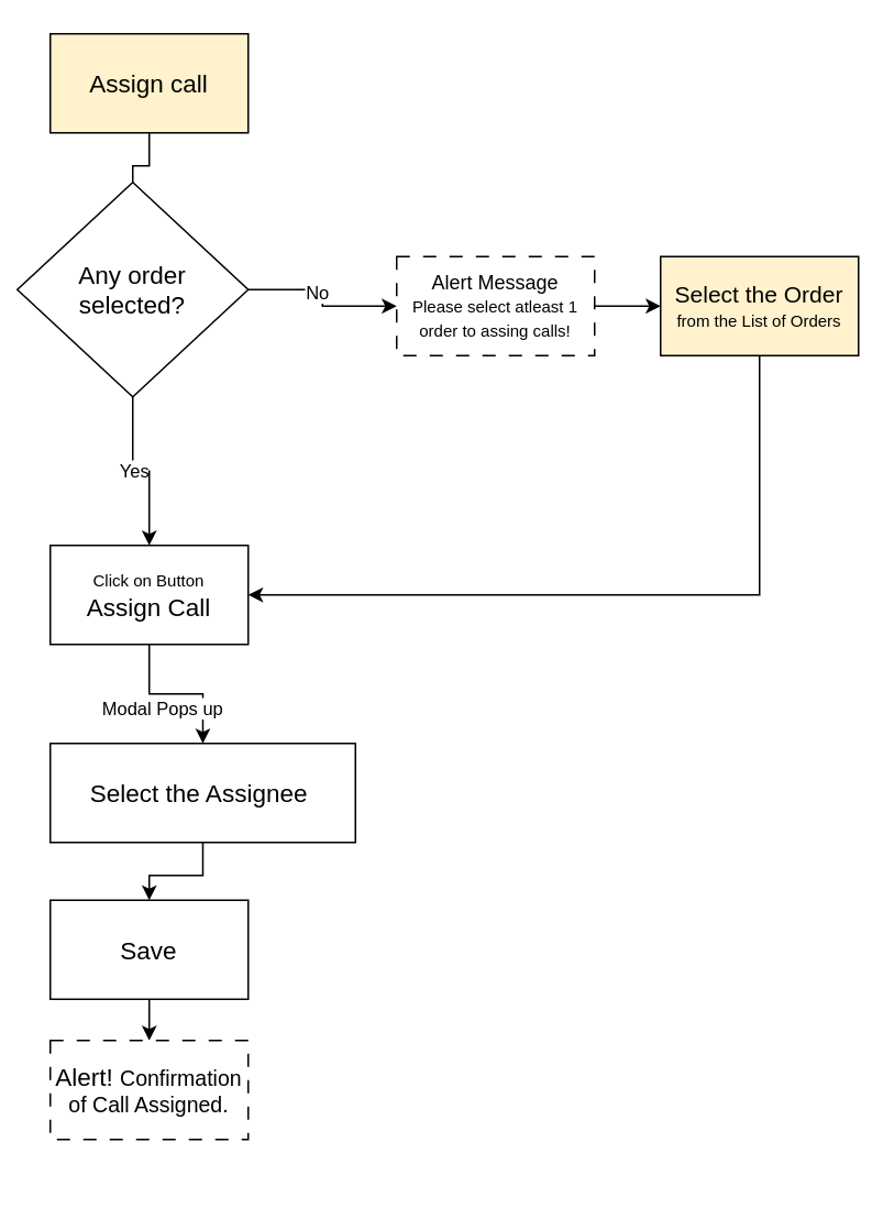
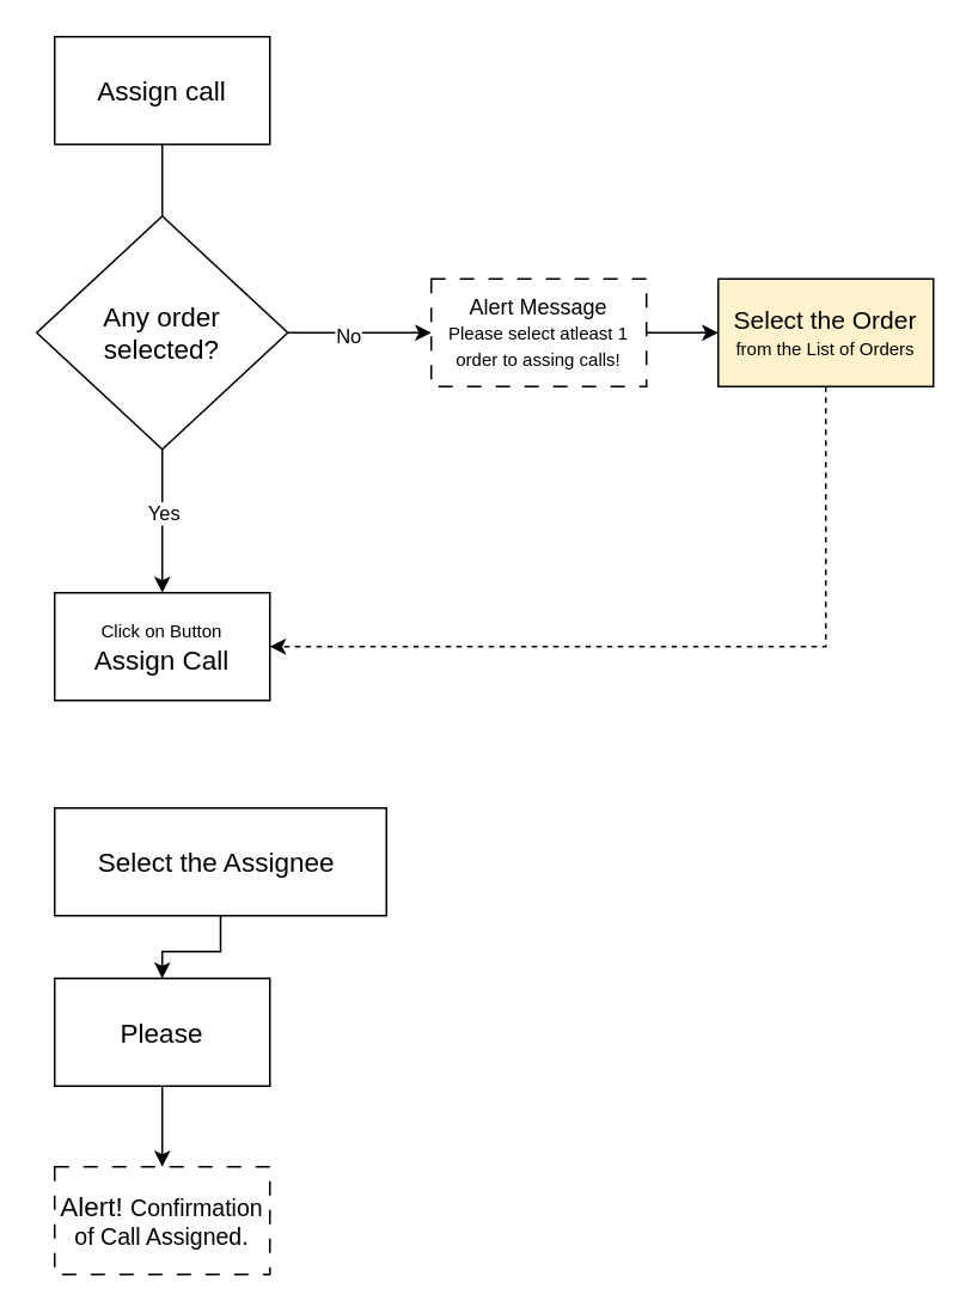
  <mxCell id="0" />
  <mxCell id="1" parent="0" />
  <mxCell id="2" value="" style="edgeStyle=orthogonalEdgeStyle;rounded=0;orthogonalLoop=1;jettySize=auto;html=1;endArrow=none;" edge="1" parent="1" source="3" target="8"><mxGeometry relative="1" as="geometry" /></mxCell>
- <mxCell id="3" value="&lt;font style=&quot;font-size: 15px;&quot;&gt;Assign call&lt;/font&gt;" style="rounded=0;whiteSpace=wrap;html=1;fillColor=#fff2cc;" vertex="1" parent="1"><mxGeometry x="30" y="20" width="120" height="60" as="geometry" /></mxCell>
+ <mxCell id="3" value="&lt;font style=&quot;font-size: 15px;&quot;&gt;Assign call&lt;/font&gt;" style="rounded=0;whiteSpace=wrap;html=1;" vertex="1" parent="1"><mxGeometry x="30" y="20" width="120" height="60" as="geometry" /></mxCell>
  <mxCell id="4" value="" style="edgeStyle=orthogonalEdgeStyle;rounded=0;orthogonalLoop=1;jettySize=auto;html=1;" edge="1" parent="1" source="8" target="11"><mxGeometry relative="1" as="geometry" /></mxCell>
  <mxCell id="5" value="Yes" style="edgeLabel;html=1;align=center;verticalAlign=middle;resizable=0;points=[];" vertex="1" connectable="0" parent="4"><mxGeometry x="-0.122" relative="1" as="geometry"><mxPoint as="offset" /></mxGeometry></mxCell>
  <mxCell id="6" value="" style="edgeStyle=orthogonalEdgeStyle;rounded=0;orthogonalLoop=1;jettySize=auto;html=1;" edge="1" parent="1" source="8" target="17"><mxGeometry relative="1" as="geometry" /></mxCell>
  <mxCell id="7" value="No" style="edgeLabel;html=1;align=center;verticalAlign=middle;resizable=0;points=[];" vertex="1" connectable="0" parent="6"><mxGeometry x="-0.175" y="-1" relative="1" as="geometry"><mxPoint as="offset" /></mxGeometry></mxCell>
- <mxCell id="8" value="&lt;font style=&quot;font-size: 15px;&quot;&gt;Any order &lt;br&gt;selected?&lt;/font&gt;" style="rhombus;whiteSpace=wrap;html=1;rounded=0;" vertex="1" parent="1"><mxGeometry x="10" y="110" width="140" height="130" as="geometry" /></mxCell>
- <mxCell id="9" value="" style="edgeStyle=orthogonalEdgeStyle;rounded=0;orthogonalLoop=1;jettySize=auto;html=1;" edge="1" parent="1" source="11" target="15"><mxGeometry relative="1" as="geometry" /></mxCell>
- <mxCell id="10" value="Modal Pops up" style="edgeLabel;html=1;align=center;verticalAlign=middle;resizable=0;points=[];" vertex="1" connectable="0" parent="9"><mxGeometry x="-0.224" y="-1" relative="1" as="geometry"><mxPoint x="1" y="7" as="offset" /></mxGeometry></mxCell>
+ <mxCell id="8" value="&lt;font style=&quot;font-size: 15px;&quot;&gt;Any order &lt;br&gt;selected?&lt;/font&gt;" style="rhombus;whiteSpace=wrap;html=1;rounded=0;" vertex="1" parent="1"><mxGeometry x="20" y="120" width="140" height="130" as="geometry" /></mxCell>
  <mxCell id="11" value="&lt;font style=&quot;font-size: 10px;&quot;&gt;Click on Button&lt;br&gt;&lt;/font&gt;&lt;font style=&quot;font-size: 15px;&quot;&gt;Assign Call&lt;/font&gt;" style="whiteSpace=wrap;html=1;rounded=0;" vertex="1" parent="1"><mxGeometry x="30" y="330" width="120" height="60" as="geometry" /></mxCell>
- <mxCell id="12" style="edgeStyle=orthogonalEdgeStyle;rounded=0;orthogonalLoop=1;jettySize=auto;html=1;entryX=1;entryY=0.5;entryDx=0;entryDy=0;" edge="1" parent="1" source="13" target="11"><mxGeometry relative="1" as="geometry"><Array as="points"><mxPoint x="460" y="360" /></Array></mxGeometry></mxCell>
+ <mxCell id="12" style="edgeStyle=orthogonalEdgeStyle;rounded=0;orthogonalLoop=1;jettySize=auto;html=1;entryX=1;entryY=0.5;entryDx=0;entryDy=0;dashed=1;" edge="1" parent="1" source="13" target="11"><mxGeometry relative="1" as="geometry"><Array as="points"><mxPoint x="460" y="360" /></Array></mxGeometry></mxCell>
  <mxCell id="13" value="&lt;font style=&quot;font-size: 14px;&quot;&gt;Select the Order &lt;br&gt;&lt;/font&gt;&lt;font style=&quot;font-size: 10px;&quot;&gt;from the List of Orders&lt;/font&gt;" style="whiteSpace=wrap;html=1;rounded=0;align=center;fillColor=#fff2cc;" vertex="1" parent="1"><mxGeometry x="400" y="155" width="120" height="60" as="geometry" /></mxCell>
  <mxCell id="14" value="" style="edgeStyle=orthogonalEdgeStyle;rounded=0;orthogonalLoop=1;jettySize=auto;html=1;" edge="1" parent="1" source="15" target="19"><mxGeometry relative="1" as="geometry" /></mxCell>
  <mxCell id="15" value="&lt;font style=&quot;font-size: 15px;&quot;&gt;Select the Assignee&amp;nbsp;&lt;/font&gt;" style="whiteSpace=wrap;html=1;rounded=0;" vertex="1" parent="1"><mxGeometry x="30" y="450" width="185" height="60" as="geometry" /></mxCell>
  <mxCell id="16" style="edgeStyle=orthogonalEdgeStyle;rounded=0;orthogonalLoop=1;jettySize=auto;html=1;" edge="1" parent="1" source="17" target="13"><mxGeometry relative="1" as="geometry" /></mxCell>
  <mxCell id="17" value="Alert Message&lt;br&gt;&lt;div style=&quot;&quot;&gt;&lt;span style=&quot;font-size: 10px; background-color: initial;&quot;&gt;Please select atleast 1 order to assing calls!&lt;/span&gt;&lt;/div&gt;" style="whiteSpace=wrap;html=1;rounded=0;dashed=1;dashPattern=8 8;" vertex="1" parent="1"><mxGeometry x="240" y="155" width="120" height="60" as="geometry" /></mxCell>
  <mxCell id="18" value="" style="edgeStyle=orthogonalEdgeStyle;rounded=0;orthogonalLoop=1;jettySize=auto;html=1;" edge="1" parent="1" source="19" target="20"><mxGeometry relative="1" as="geometry" /></mxCell>
- <mxCell id="19" value="&lt;font style=&quot;font-size: 15px;&quot;&gt;Save&lt;/font&gt;" style="whiteSpace=wrap;html=1;rounded=0;" vertex="1" parent="1"><mxGeometry x="30" y="545" width="120" height="60" as="geometry" /></mxCell>
- <mxCell id="20" value="&lt;span style=&quot;font-size: 15px;&quot;&gt;Alert! &lt;/span&gt;&lt;font style=&quot;font-size: 13px;&quot;&gt;Confirmation of Call Assigned.&lt;/font&gt;" style="whiteSpace=wrap;html=1;rounded=0;dashed=1;dashPattern=8 8;" vertex="1" parent="1"><mxGeometry x="30" y="630" width="120" height="60" as="geometry" /></mxCell>
+ <mxCell id="19" value="&lt;font style=&quot;font-size: 15px;&quot;&gt;Please&lt;/font&gt;" style="whiteSpace=wrap;html=1;rounded=0;" vertex="1" parent="1"><mxGeometry x="30" y="545" width="120" height="60" as="geometry" /></mxCell>
+ <mxCell id="20" value="&lt;span style=&quot;font-size: 15px;&quot;&gt;Alert! &lt;/span&gt;&lt;font style=&quot;font-size: 13px;&quot;&gt;Confirmation of Call Assigned.&lt;/font&gt;" style="whiteSpace=wrap;html=1;rounded=0;dashed=1;dashPattern=8 8;" vertex="1" parent="1"><mxGeometry x="30" y="650" width="120" height="60" as="geometry" /></mxCell>
